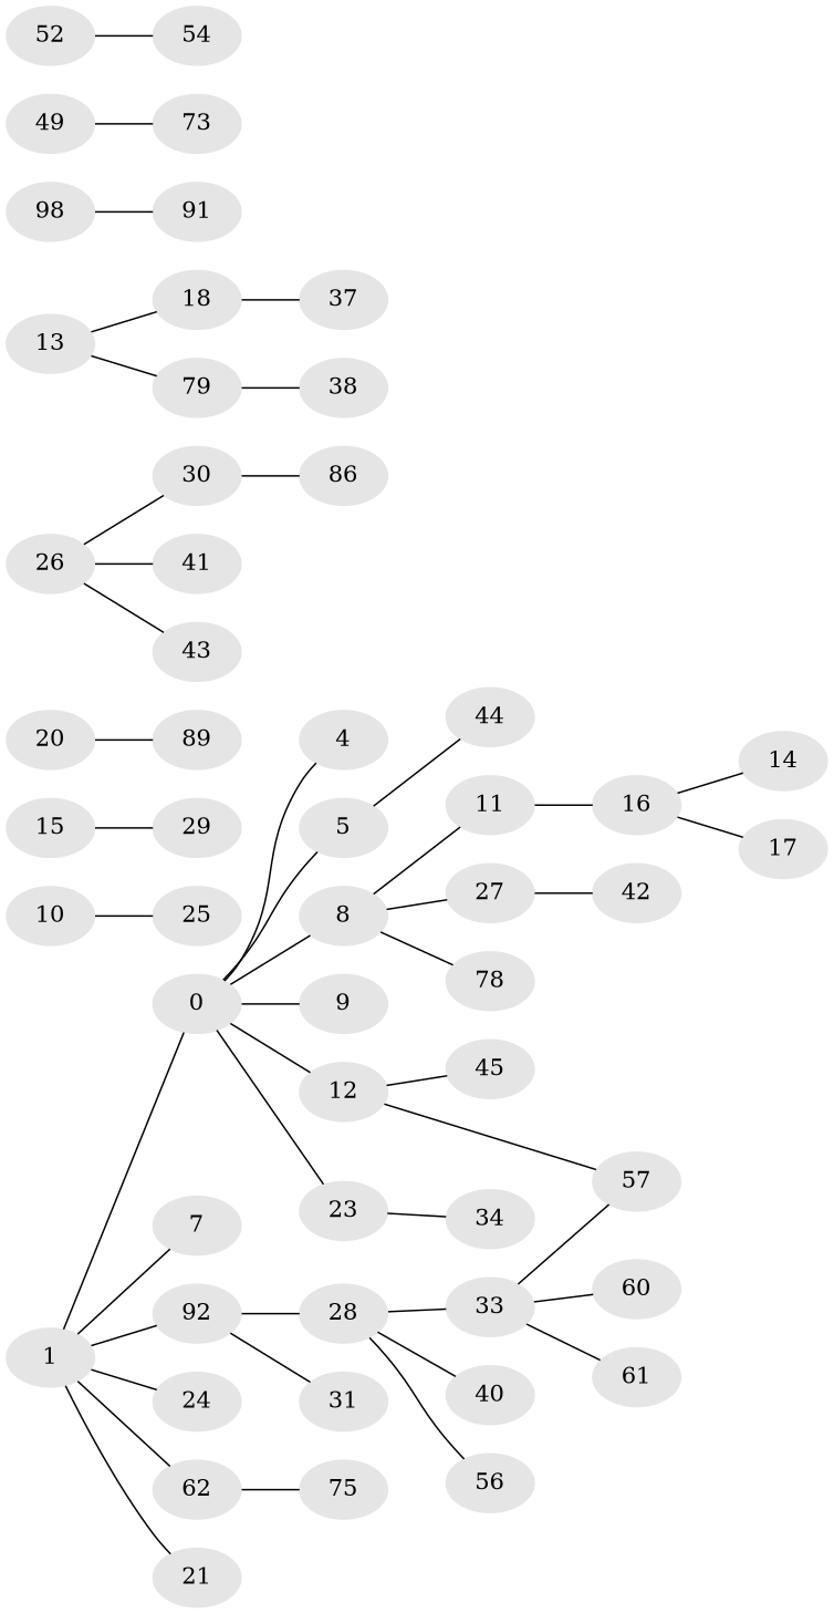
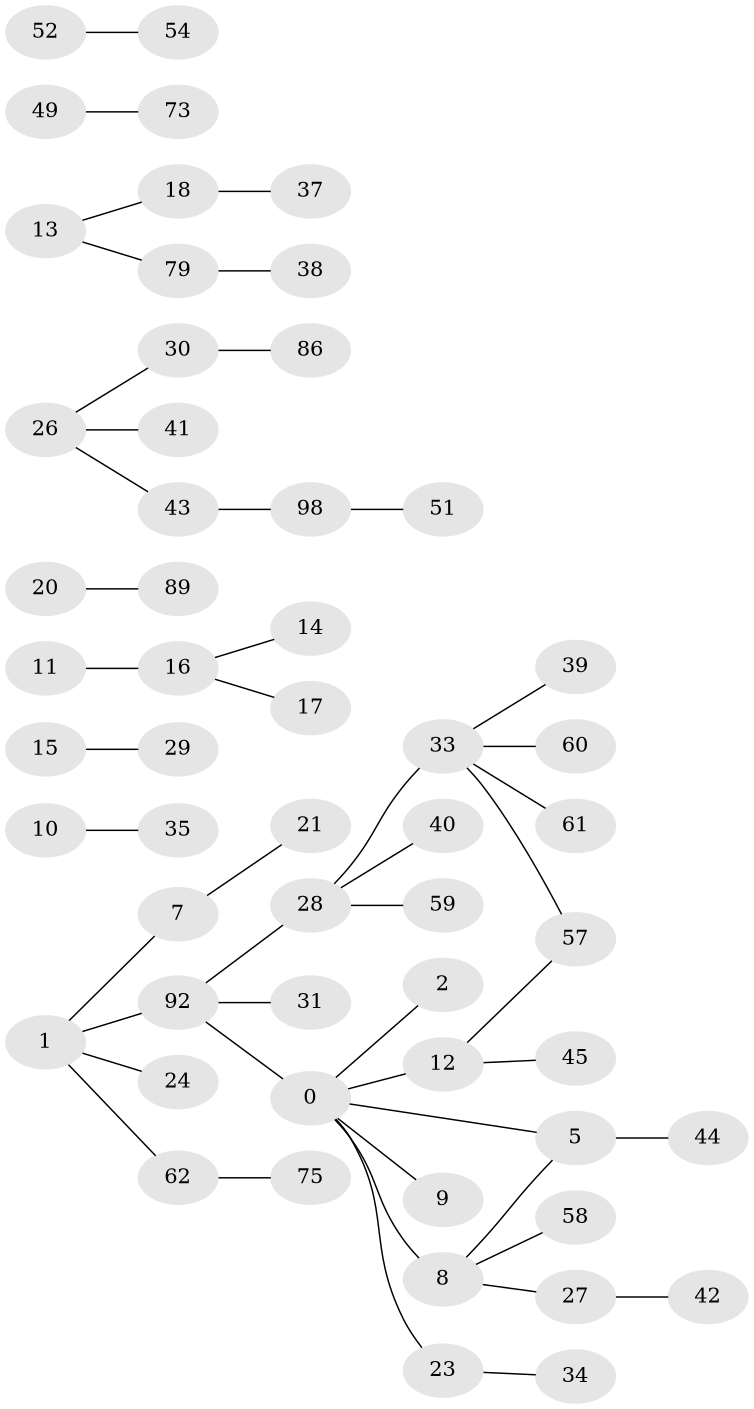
  graph {
    rankdir=LR
    node [color=gray90 style=filled]
    n1 [label=0]
    1
    7
    n4 [label=92]
    24
    n6 [label=62]
-   4
+   4 [label=2]
    5
    8
    9
    12
    23
    21
    28
    31
    n16 [label=75]
    10
-   35 [label=25]
+   35
    15
    29
    44
    11
    27
-   58 [label=78]
+   58
    45
    57
    34
    n28 [label=89]
    20
    16
    42
    26
    30
    41
    43
    13
    18
    n38 [label=79]
    14
    17
    37
    38
    33
    40
-   56
+   56 [label=59]
    n46 [label=86]
    n47 [label=98]
+   39
    60
    61
    n51 [label=73]
    49
    52
    54
-   51 [label=91]
+   51
    n1 -- 4
    n1 -- 5
    n1 -- 8
    n1 -- 9
    n1 -- 12
    n1 -- 23
-   1 -- n1
+   n4 -- n1
    1 -- 7
    1 -- n4
    1 -- 24
    1 -- n6
-   1 -- 21
+   7 -- 21
    n4 -- 28
    n4 -- 31
    n6 -- n16
    5 -- 44
-   8 -- 11
+   8 -- 5
    8 -- 27
    8 -- 58
    12 -- 45
    12 -- 57
    23 -- 34
    28 -- 33
    28 -- 40
    28 -- 56
    10 -- 35
    15 -- 29
    11 -- 16
    27 -- 42
    20 -- n28
    16 -- 14
    16 -- 17
    26 -- 30
    26 -- 41
    26 -- 43
    30 -- n46
+   43 -- n47
    13 -- 18
    13 -- n38
    18 -- 37
    n38 -- 38
    33 -- 57
+   33 -- 39
    33 -- 60
    33 -- 61
    n47 -- 51
    49 -- n51
    52 -- 54
  }
